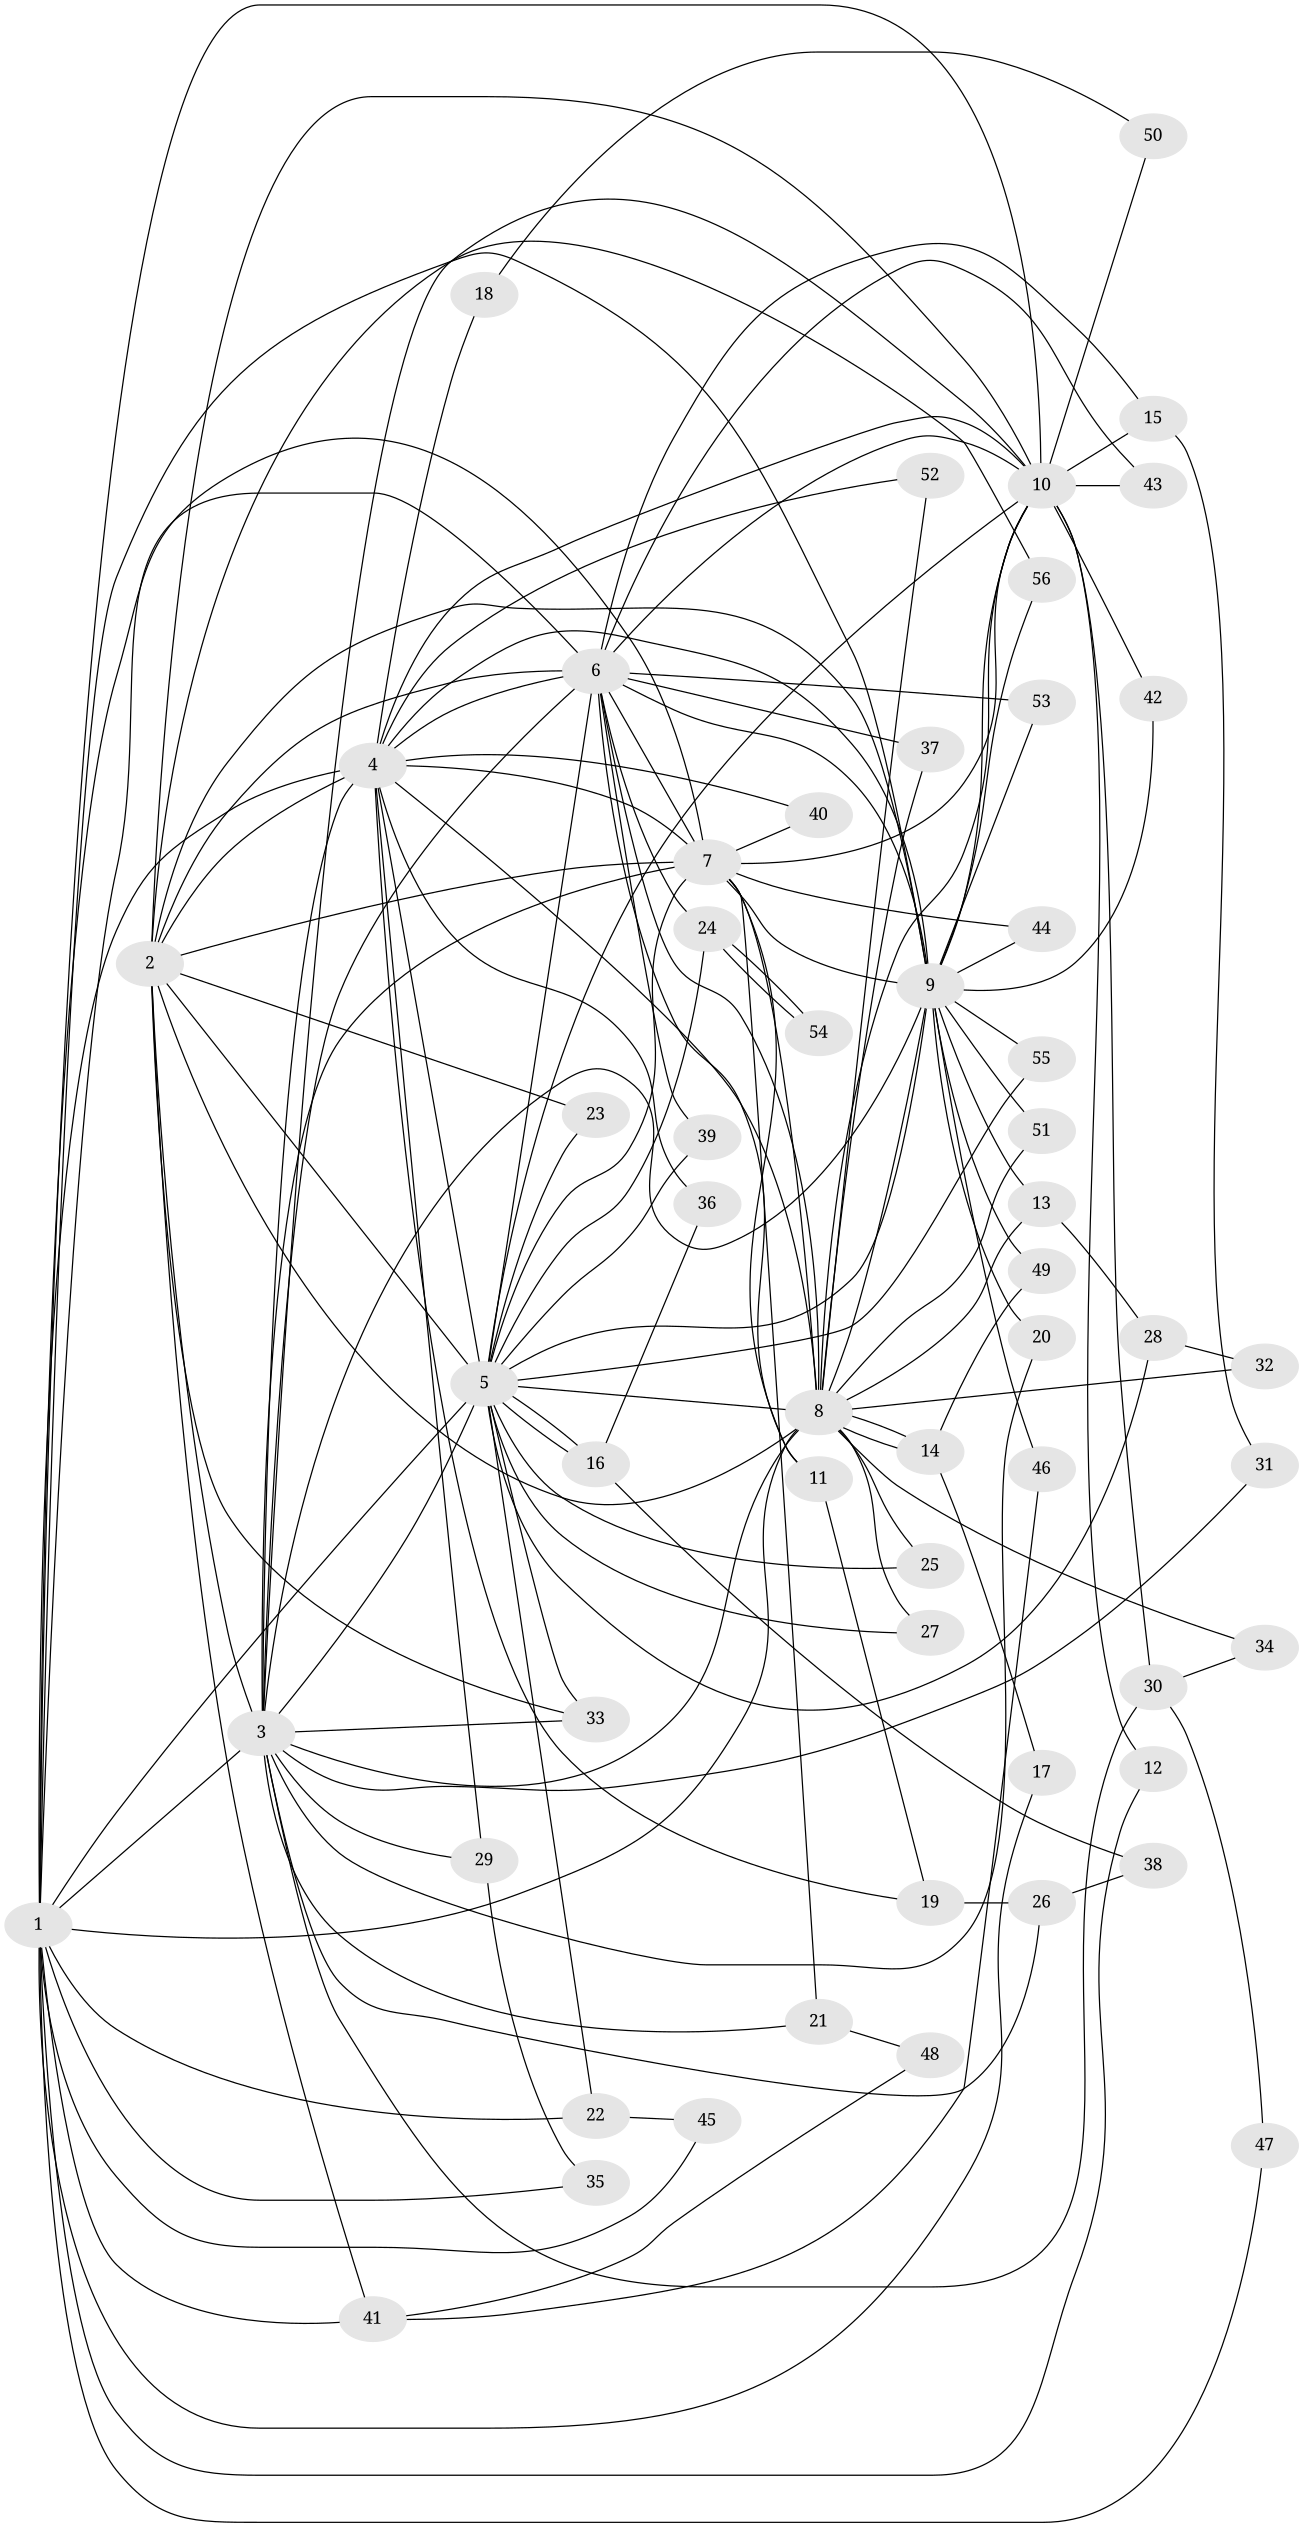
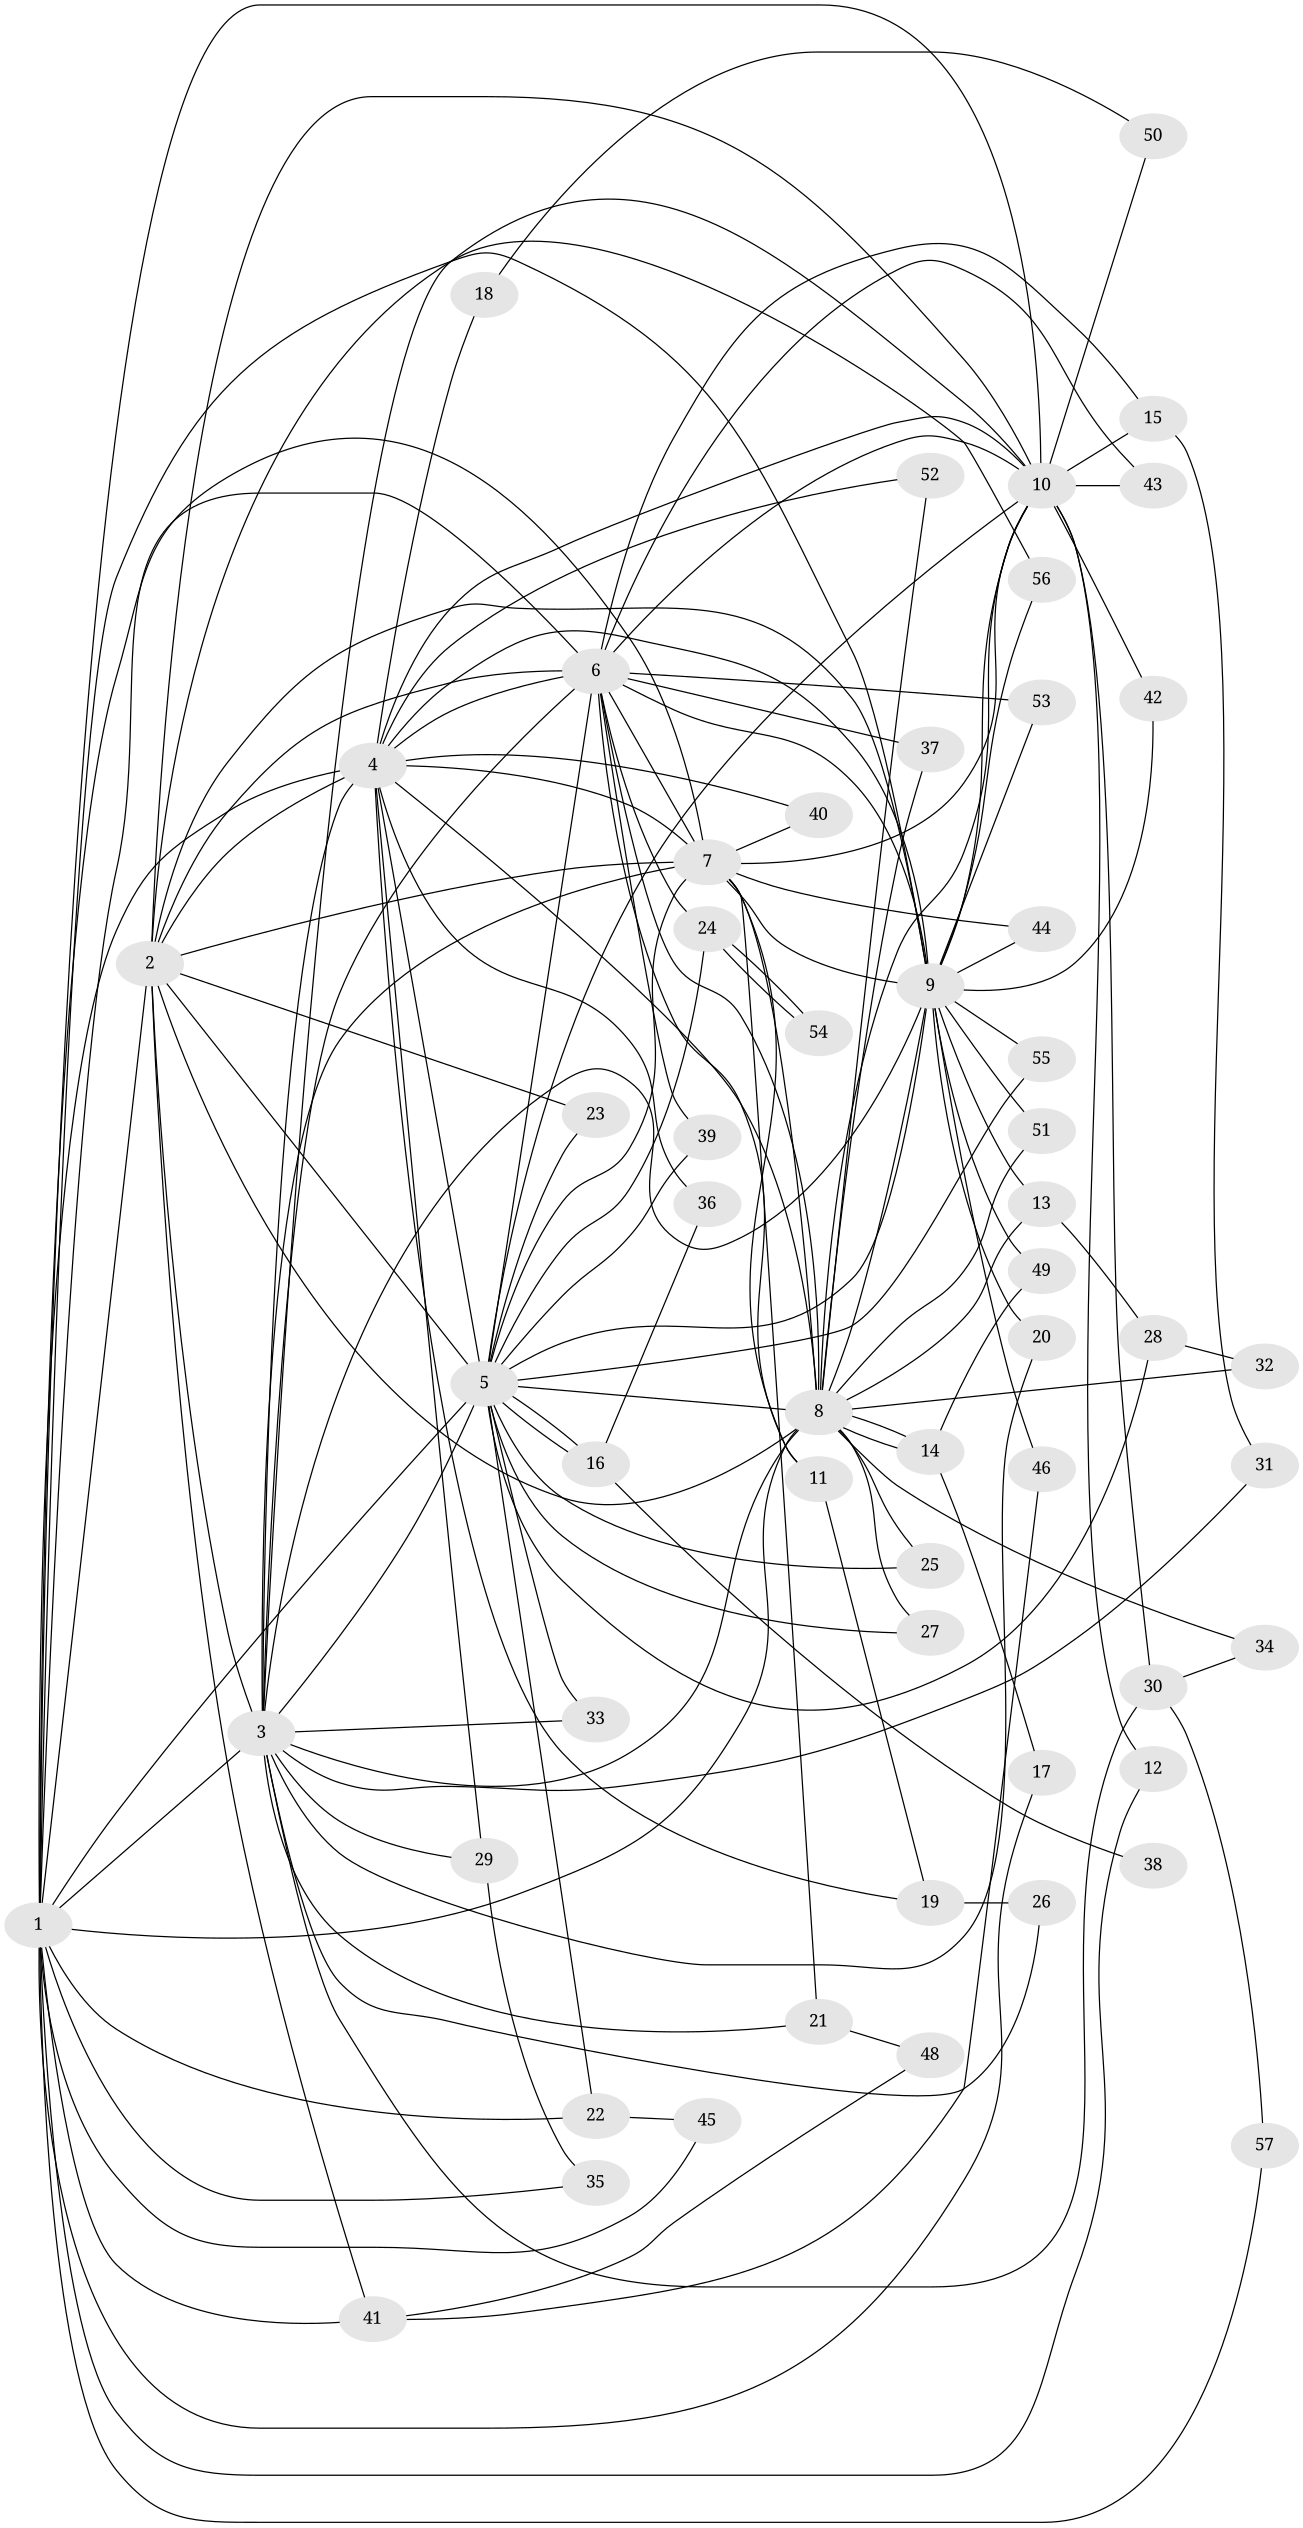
  graph {
    fontname="Noto Serif"
    rankdir=LR
    node [color=gray90 fontname="Noto Serif" style=filled]
    edge [fontname="Noto Serif"]
    1
    2
    3
    4
    5
    6
    7
    8
    9
    10
    12
    17
    22
    35
    41
    45
-   47
+   47 [label=57]
    23
    56
    20
    21
    26
    29
    30
    31
    33
    18
    19
    36
    40
    52
    16
    24
    25
    27
    28
    39
    55
    11
    15
    37
    43
    53
    44
    13
    14
    32
    34
    51
    42
    46
    49
    50
    48
    38
    54
-   33 -- 2
+   1 -- 2
    1 -- 3
    1 -- 4
    1 -- 5
    1 -- 6
    1 -- 7
    1 -- 8
    1 -- 9
    1 -- 10
    1 -- 12
    1 -- 17
    1 -- 22
    1 -- 35
    1 -- 41
    1 -- 45
    1 -- 47
    2 -- 3
    2 -- 4
    2 -- 5
    2 -- 6
    2 -- 7
    2 -- 8
    2 -- 9
    2 -- 10
    2 -- 41
    2 -- 23
    2 -- 56
    3 -- 4
    3 -- 5
    3 -- 6
    3 -- 7
    3 -- 8
    3 -- 9
    3 -- 10
    3 -- 20
    3 -- 21
    3 -- 26
    3 -- 29
    3 -- 30
    3 -- 31
    3 -- 33
    4 -- 5
    4 -- 6
    4 -- 7
    4 -- 8
    4 -- 9
    4 -- 10
    4 -- 29
    4 -- 18
    4 -- 19
    4 -- 36
    4 -- 40
    4 -- 52
    5 -- 6
    5 -- 7
    5 -- 8
    5 -- 9
    5 -- 10
    5 -- 22
    5 -- 23
    5 -- 33
    5 -- 16
    5 -- 16
    5 -- 24
    5 -- 25
    5 -- 27
    5 -- 28
    5 -- 39
    5 -- 55
    6 -- 7
    6 -- 8
    6 -- 9
    6 -- 10
    6 -- 24
    6 -- 39
    6 -- 11
    6 -- 15
    6 -- 37
    6 -- 43
    6 -- 53
    7 -- 8
    7 -- 9
    7 -- 10
    7 -- 21
    7 -- 40
    7 -- 11
    7 -- 44
    8 -- 9
    8 -- 10
    8 -- 52
    8 -- 25
    8 -- 27
    8 -- 37
    8 -- 13
    8 -- 14
    8 -- 14
    8 -- 32
    8 -- 34
    8 -- 51
    9 -- 10
    9 -- 56
    9 -- 20
    9 -- 55
    9 -- 53
    9 -- 44
    9 -- 13
    9 -- 51
    9 -- 42
    9 -- 46
    9 -- 49
    10 -- 12
    10 -- 30
    10 -- 15
    10 -- 43
    10 -- 42
    10 -- 50
    22 -- 45
    41 -- 46
    41 -- 48
    21 -- 48
-   26 -- 38
    29 -- 35
    30 -- 47
    30 -- 34
    18 -- 50
    19 -- 26
    16 -- 36
    16 -- 38
    24 -- 54
    24 -- 54
    28 -- 32
    11 -- 19
    15 -- 31
    13 -- 28
    14 -- 17
    14 -- 49
  }
